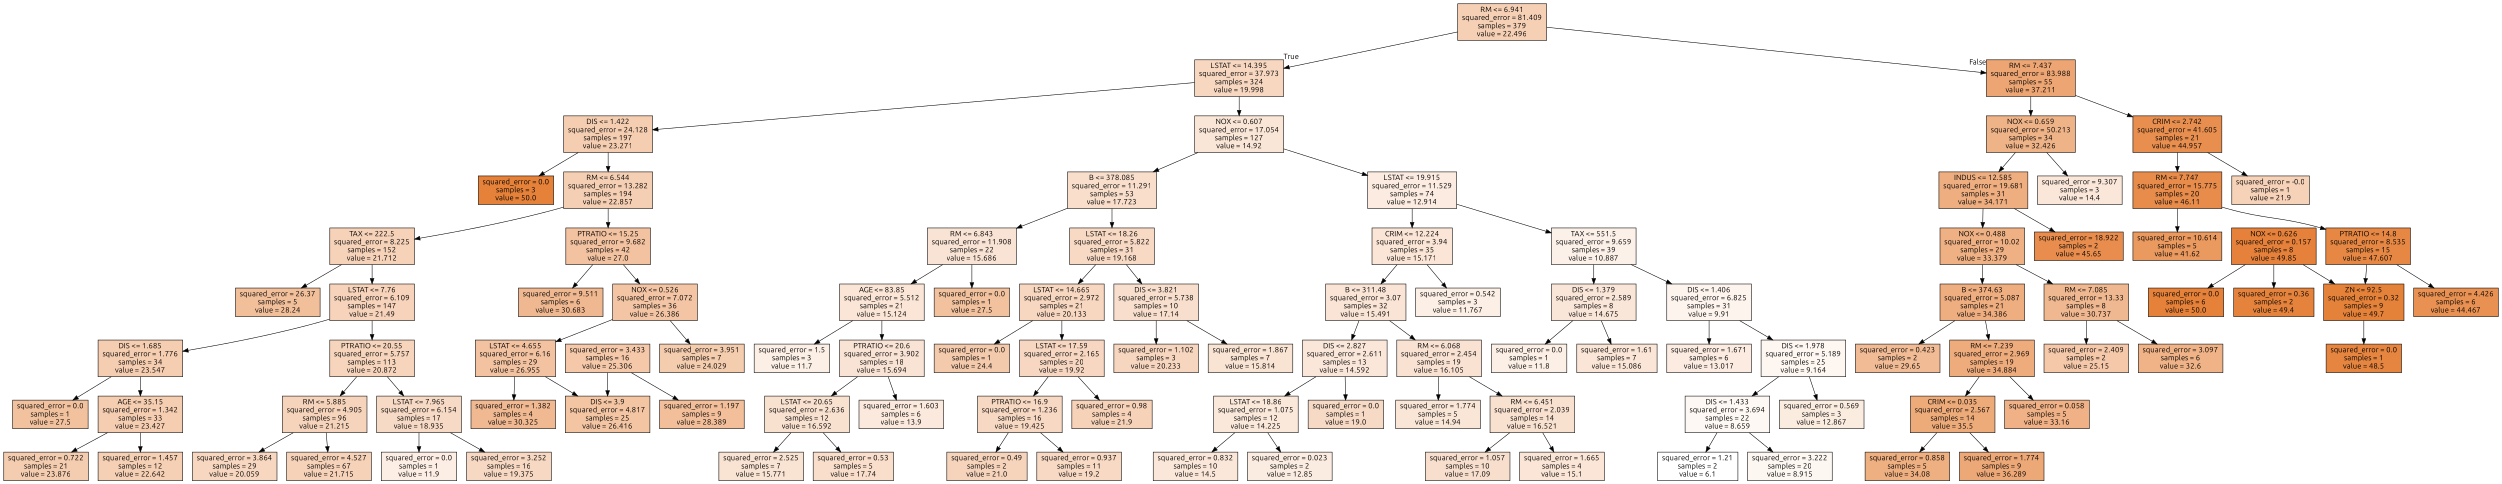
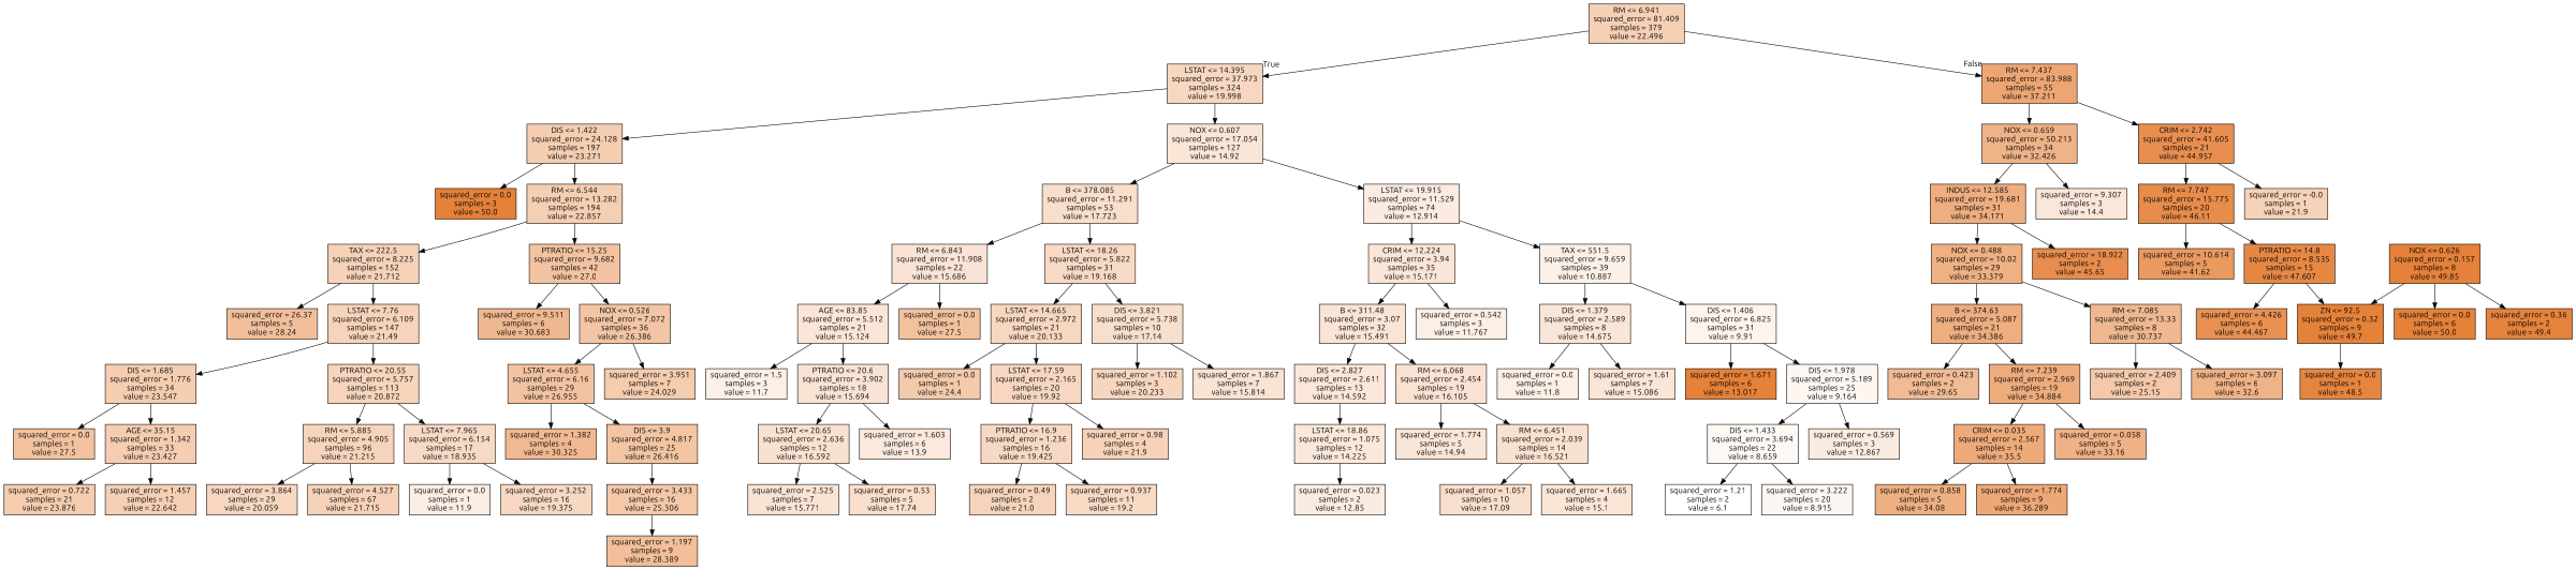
  digraph {
    fontname=Ubuntu
    node [color=black fillcolor="#fae5d6" fontname=Ubuntu shape=box style=filled]
    edge [fontname=Ubuntu]
    n1 [fillcolor="#f5d0b5" label="RM <= 6.941\nsquared_error = 81.409\nsamples = 379\nvalue = 22.496"]
    n2 [fillcolor="#f7d7c0" label="LSTAT <= 14.395\nsquared_error = 37.973\nsamples = 324\nvalue = 19.998"]
    n3 [fillcolor="#eda673" label="RM <= 7.437\nsquared_error = 83.988\nsamples = 55\nvalue = 37.211"]
    n4 [fillcolor="#f5ceb2" label="DIS <= 1.422\nsquared_error = 24.128\nsamples = 197\nvalue = 23.271"]
    n5 [fillcolor="#fae6d7" label="NOX <= 0.607\nsquared_error = 17.054\nsamples = 127\nvalue = 14.92"]
    n6 [fillcolor="#efb388" label="NOX <= 0.659\nsquared_error = 50.213\nsamples = 34\nvalue = 32.426"]
    n7 [fillcolor="#e88f50" label="CRIM <= 2.742\nsquared_error = 41.605\nsamples = 21\nvalue = 44.957"]
    n8 [fillcolor="#e58139" label="squared_error = 0.0\nsamples = 3\nvalue = 50.0"]
    n9 [fillcolor="#f5cfb3" label="RM <= 6.544\nsquared_error = 13.282\nsamples = 194\nvalue = 22.857"]
    n10 [fillcolor="#f8decb" label="B <= 378.085\nsquared_error = 11.291\nsamples = 53\nvalue = 17.723"]
    n11 [fillcolor="#fbebe0" label="LSTAT <= 19.915\nsquared_error = 11.529\nsamples = 74\nvalue = 12.914"]
    n12 [fillcolor="#f6d2b9" label="TAX <= 222.5\nsquared_error = 8.225\nsamples = 152\nvalue = 21.712"]
    n13 [fillcolor="#f3c3a1" label="PTRATIO <= 15.25\nsquared_error = 9.682\nsamples = 42\nvalue = 27.0"]
    n14 [fillcolor="#f2bf9b" label="squared_error = 26.37\nsamples = 5\nvalue = 28.24"]
    n15 [fillcolor="#f6d3ba" label="LSTAT <= 7.76\nsquared_error = 6.109\nsamples = 147\nvalue = 21.49"]
    n16 [fillcolor="#f0b890" label="squared_error = 9.511\nsamples = 6\nvalue = 30.683"]
    n17 [fillcolor="#f3c5a4" label="NOX <= 0.526\nsquared_error = 7.072\nsamples = 36\nvalue = 26.386"]
    n18 [fillcolor="#f5cdb0" label="DIS <= 1.685\nsquared_error = 1.776\nsamples = 34\nvalue = 23.547"]
    n19 [fillcolor="#f6d5bc" label="PTRATIO <= 20.55\nsquared_error = 5.757\nsamples = 113\nvalue = 20.872"]
    n20 [fillcolor="#f2c29e" label="squared_error = 0.0\nsamples = 1\nvalue = 27.5"]
    n21 [fillcolor="#f5cdb1" label="AGE <= 35.15\nsquared_error = 1.342\nsamples = 33\nvalue = 23.427"]
    n22 [fillcolor="#f6d4bb" label="RM <= 5.885\nsquared_error = 4.905\nsamples = 96\nvalue = 21.215"]
    n23 [fillcolor="#f7dac5" label="LSTAT <= 7.965\nsquared_error = 6.154\nsamples = 17\nvalue = 18.935"]
    n24 [fillcolor="#f4ccaf" label="squared_error = 0.722\nsamples = 21\nvalue = 23.876"]
    n25 [fillcolor="#f5d0b4" label="squared_error = 1.457\nsamples = 12\nvalue = 22.642"]
    n26 [fillcolor="#f7d7c0" label="squared_error = 3.864\nsamples = 29\nvalue = 20.059"]
    n27 [fillcolor="#f6d2b9" label="squared_error = 4.527\nsamples = 67\nvalue = 21.715"]
    n28 [fillcolor="#fceee5" label="squared_error = 0.0\nsamples = 1\nvalue = 11.9"]
    n29 [fillcolor="#f7d9c3" label="squared_error = 3.252\nsamples = 16\nvalue = 19.375"]
    n30 [fillcolor="#f3c3a1" label="LSTAT <= 4.655\nsquared_error = 6.16\nsamples = 29\nvalue = 26.955"]
    n31 [fillcolor="#f4ccae" label="squared_error = 3.951\nsamples = 7\nvalue = 24.029"]
    n32 [fillcolor="#f1b992" label="squared_error = 1.382\nsamples = 4\nvalue = 30.325"]
    n33 [fillcolor="#f3c5a3" label="DIS <= 3.9\nsquared_error = 4.817\nsamples = 25\nvalue = 26.416"]
    n34 [fillcolor="#f4c8a8" label="squared_error = 3.433\nsamples = 16\nvalue = 25.306"]
    n35 [fillcolor="#f2bf9a" label="squared_error = 1.197\nsamples = 9\nvalue = 28.389"]
    n36 [fillcolor="#f9e3d4" label="RM <= 6.843\nsquared_error = 11.908\nsamples = 22\nvalue = 15.686"]
    n37 [fillcolor="#f7d9c4" label="LSTAT <= 18.26\nsquared_error = 5.822\nsamples = 31\nvalue = 19.168"]
    n38 [label="CRIM <= 12.224\nsquared_error = 3.94\nsamples = 35\nvalue = 15.171"]
    n39 [fillcolor="#fcf1e9" label="TAX <= 551.5\nsquared_error = 9.659\nsamples = 39\nvalue = 10.887"]
    n40 [label="AGE <= 83.85\nsquared_error = 5.512\nsamples = 21\nvalue = 15.124"]
    n41 [fillcolor="#f2c29e" label="squared_error = 0.0\nsamples = 1\nvalue = 27.5"]
    n42 [fillcolor="#f7d7c0" label="LSTAT <= 14.665\nsquared_error = 2.972\nsamples = 21\nvalue = 20.133"]
    n43 [fillcolor="#f8dfcd" label="DIS <= 3.821\nsquared_error = 5.738\nsamples = 10\nvalue = 17.14"]
    n44 [fillcolor="#fcefe6" label="squared_error = 1.5\nsamples = 3\nvalue = 11.7"]
    n45 [fillcolor="#f9e3d4" label="PTRATIO <= 20.6\nsquared_error = 3.902\nsamples = 18\nvalue = 15.694"]
    n46 [fillcolor="#f9e1d0" label="LSTAT <= 20.65\nsquared_error = 2.636\nsamples = 12\nvalue = 16.592"]
    n47 [fillcolor="#fae9dc" label="squared_error = 1.603\nsamples = 6\nvalue = 13.9"]
    n48 [fillcolor="#f9e3d3" label="squared_error = 2.525\nsamples = 7\nvalue = 15.771"]
    n49 [fillcolor="#f8decb" label="squared_error = 0.53\nsamples = 5\nvalue = 17.74"]
    n50 [fillcolor="#f4caac" label="squared_error = 0.0\nsamples = 1\nvalue = 24.4"]
    n51 [fillcolor="#f7d7c1" label="LSTAT <= 17.59\nsquared_error = 2.165\nsamples = 20\nvalue = 19.92"]
    n52 [fillcolor="#f7d6bf" label="squared_error = 1.102\nsamples = 3\nvalue = 20.233"]
    n53 [fillcolor="#f9e3d3" label="squared_error = 1.867\nsamples = 7\nvalue = 15.814"]
    n54 [fillcolor="#f7d9c3" label="PTRATIO <= 16.9\nsquared_error = 1.236\nsamples = 16\nvalue = 19.425"]
    n55 [fillcolor="#f6d2b8" label="squared_error = 0.98\nsamples = 4\nvalue = 21.9"]
    n56 [fillcolor="#f6d4bc" label="squared_error = 0.49\nsamples = 2\nvalue = 21.0"]
    n57 [fillcolor="#f7d9c4" label="squared_error = 0.937\nsamples = 11\nvalue = 19.2"]
    n58 [fillcolor="#f9e4d5" label="B <= 311.48\nsquared_error = 3.07\nsamples = 32\nvalue = 15.491"]
    n59 [fillcolor="#fcefe5" label="squared_error = 0.542\nsamples = 3\nvalue = 11.767"]
    n60 [fillcolor="#fae6d8" label="DIS <= 1.379\nsquared_error = 2.589\nsamples = 8\nvalue = 14.675"]
    n61 [fillcolor="#fdf4ee" label="DIS <= 1.406\nsquared_error = 6.825\nsamples = 31\nvalue = 9.91"]
    n62 [fillcolor="#fae7d9" label="DIS <= 2.827\nsquared_error = 2.611\nsamples = 13\nvalue = 14.592"]
    n63 [fillcolor="#f9e2d2" label="RM <= 6.068\nsquared_error = 2.454\nsamples = 19\nvalue = 16.105"]
    n64 [fillcolor="#fae8da" label="LSTAT <= 18.86\nsquared_error = 1.075\nsamples = 12\nvalue = 14.225"]
-   n65 [fillcolor="#f7dac5" label="squared_error = 0.0\nsamples = 1\nvalue = 19.0"]
    n66 [fillcolor="#fae6d7" label="squared_error = 1.774\nsamples = 5\nvalue = 14.94"]
    n67 [fillcolor="#f9e1d0" label="RM <= 6.451\nsquared_error = 2.039\nsamples = 14\nvalue = 16.521"]
-   n68 [fillcolor="#fae7d9" label="squared_error = 0.832\nsamples = 10\nvalue = 14.5"]
    n69 [fillcolor="#fbece1" label="squared_error = 0.023\nsamples = 2\nvalue = 12.85"]
    n70 [fillcolor="#f8dfcd" label="squared_error = 1.057\nsamples = 10\nvalue = 17.09"]
    n71 [label="squared_error = 1.665\nsamples = 4\nvalue = 15.1"]
    n72 [fillcolor="#fcefe5" label="squared_error = 0.0\nsamples = 1\nvalue = 11.8"]
    n73 [label="squared_error = 1.61\nsamples = 7\nvalue = 15.086"]
-   n74 [fillcolor="#fbebe0" label="squared_error = 1.671\nsamples = 6\nvalue = 13.017"]
+   n74 [fillcolor="#e58139" label="squared_error = 1.671\nsamples = 6\nvalue = 13.017"]
    n75 [fillcolor="#fdf6f1" label="DIS <= 1.978\nsquared_error = 5.189\nsamples = 25\nvalue = 9.164"]
    n76 [fillcolor="#fdf8f3" label="DIS <= 1.433\nsquared_error = 3.694\nsamples = 22\nvalue = 8.659"]
    n77 [fillcolor="#fbece0" label="squared_error = 0.569\nsamples = 3\nvalue = 12.867"]
    n78 [fillcolor="#ffffff" label="squared_error = 1.21\nsamples = 2\nvalue = 6.1"]
    n79 [fillcolor="#fdf7f2" label="squared_error = 3.222\nsamples = 20\nvalue = 8.915"]
    n80 [fillcolor="#eeae80" label="INDUS <= 12.585\nsquared_error = 19.681\nsamples = 31\nvalue = 34.171"]
    n81 [fillcolor="#fae7da" label="squared_error = 9.307\nsamples = 3\nvalue = 14.4"]
    n82 [fillcolor="#e78c4b" label="RM <= 7.747\nsquared_error = 15.775\nsamples = 20\nvalue = 46.11"]
    n83 [fillcolor="#f6d2b8" label="squared_error = -0.0\nsamples = 1\nvalue = 21.9"]
    n84 [fillcolor="#efb184" label="NOX <= 0.488\nsquared_error = 10.02\nsamples = 29\nvalue = 33.379"]
    n85 [fillcolor="#e88d4d" label="squared_error = 18.922\nsamples = 2\nvalue = 45.65"]
    n86 [fillcolor="#eeae7f" label="B <= 374.63\nsquared_error = 5.087\nsamples = 21\nvalue = 34.386"]
    n87 [fillcolor="#f0b890" label="RM <= 7.085\nsquared_error = 13.33\nsamples = 8\nvalue = 30.737"]
    n88 [fillcolor="#f1bb95" label="squared_error = 0.423\nsamples = 2\nvalue = 29.65"]
    n89 [fillcolor="#eeac7d" label="RM <= 7.239\nsquared_error = 2.969\nsamples = 19\nvalue = 34.884"]
    n90 [fillcolor="#f4c8a9" label="squared_error = 2.409\nsamples = 2\nvalue = 25.15"]
    n91 [fillcolor="#efb387" label="squared_error = 3.097\nsamples = 6\nvalue = 32.6"]
    n92 [fillcolor="#eeab7a" label="CRIM <= 0.035\nsquared_error = 2.567\nsamples = 14\nvalue = 35.5"]
    n93 [fillcolor="#efb185" label="squared_error = 0.058\nsamples = 5\nvalue = 33.16"]
    n94 [fillcolor="#eeaf81" label="squared_error = 0.858\nsamples = 5\nvalue = 34.08"]
    n95 [fillcolor="#eda877" label="squared_error = 1.774\nsamples = 9\nvalue = 36.289"]
    n96 [fillcolor="#ea995f" label="squared_error = 10.614\nsamples = 5\nvalue = 41.62"]
    n97 [fillcolor="#e68844" label="PTRATIO <= 14.8\nsquared_error = 8.535\nsamples = 15\nvalue = 47.607"]
    n98 [fillcolor="#e5823a" label="ZN <= 92.5\nsquared_error = 0.32\nsamples = 9\nvalue = 49.7"]
    n99 [fillcolor="#e89152" label="squared_error = 4.426\nsamples = 6\nvalue = 44.467"]
    n100 [fillcolor="#e68540" label="squared_error = 0.0\nsamples = 1\nvalue = 48.5"]
    n101 [fillcolor="#e5813a" label="NOX <= 0.626\nsquared_error = 0.157\nsamples = 8\nvalue = 49.85"]
    n102 [fillcolor="#e58139" label="squared_error = 0.0\nsamples = 6\nvalue = 50.0"]
    n103 [fillcolor="#e5833c" label="squared_error = 0.36\nsamples = 2\nvalue = 49.4"]
    n1 -> n2 [headlabel=True labelangle=45 labeldistance=2.5]
    n1 -> n3 [headlabel=False labelangle=-45 labeldistance=2.5]
    n2 -> n4
    n2 -> n5
    n3 -> n6
    n3 -> n7
    n4 -> n8
    n4 -> n9
    n5 -> n10
    n5 -> n11
    n6 -> n80
    n6 -> n81
    n7 -> n82
    n7 -> n83
    n9 -> n12
    n9 -> n13
    n10 -> n36
    n10 -> n37
    n11 -> n38
    n11 -> n39
    n12 -> n14
    n12 -> n15
    n13 -> n16
    n13 -> n17
    n15 -> n18
    n15 -> n19
    n17 -> n30
    n17 -> n31
    n18 -> n20
    n18 -> n21
    n19 -> n22
    n19 -> n23
    n21 -> n24
    n21 -> n25
    n22 -> n26
    n22 -> n27
    n23 -> n28
    n23 -> n29
    n30 -> n32
    n30 -> n33
-   n34 -> n33
+   n33 -> n34
    n34 -> n35
    n36 -> n40
    n36 -> n41
    n37 -> n42
    n37 -> n43
    n38 -> n58
    n38 -> n59
    n39 -> n60
    n39 -> n61
    n40 -> n44
    n40 -> n45
    n42 -> n50
    n42 -> n51
    n43 -> n52
    n43 -> n53
    n45 -> n46
    n45 -> n47
    n46 -> n48
    n46 -> n49
    n51 -> n54
    n51 -> n55
    n54 -> n56
    n54 -> n57
    n58 -> n62
    n58 -> n63
    n60 -> n72
    n60 -> n73
    n61 -> n74
    n61 -> n75
    n62 -> n64
-   n62 -> n65
    n63 -> n66
    n63 -> n67
-   n64 -> n68
    n64 -> n69
    n67 -> n70
    n67 -> n71
    n75 -> n76
    n75 -> n77
    n76 -> n78
    n76 -> n79
    n80 -> n84
    n80 -> n85
    n82 -> n96
    n82 -> n97
    n84 -> n86
    n84 -> n87
    n86 -> n88
    n86 -> n89
    n87 -> n90
    n87 -> n91
    n89 -> n92
    n89 -> n93
    n92 -> n94
    n92 -> n95
    n97 -> n98
    n97 -> n99
    n98 -> n100
    n101 -> n98
    n101 -> n102
    n101 -> n103
  }
